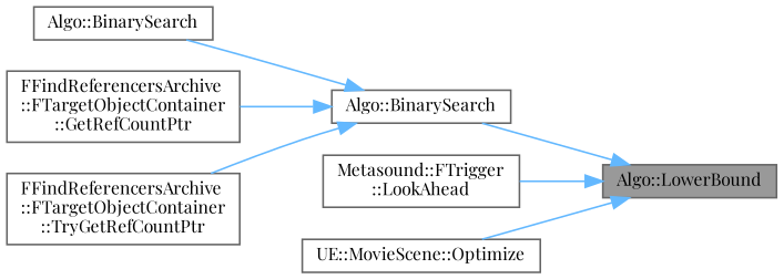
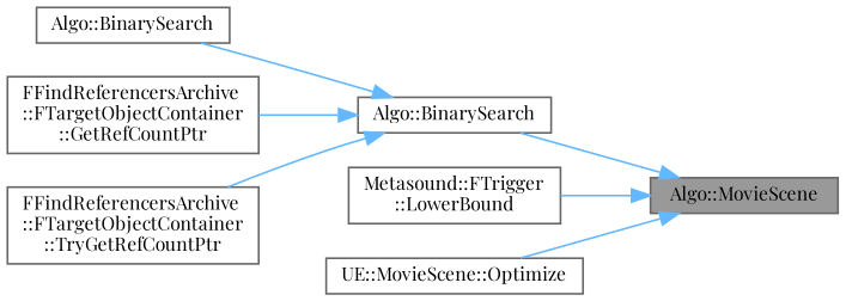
  digraph {
    fontname="Playfair Display"
    rankdir=RL
    node [color=grey40 fillcolor=white fontname="Playfair Display" fontsize=10 shape=box style=filled]
    edge [color=steelblue1 dir=back fontname="Playfair Display" fontsize=10 labelfontname=Helvetica labelfontsize=10 style=solid]
-   n1 [color=gray40 fillcolor=grey60 fontcolor=black height=0.2 label="Algo::LowerBound" width=0.4]
+   n1 [color=gray40 fillcolor=grey60 fontcolor=black height=0.2 label="Algo::MovieScene" width=0.4]
    n2 [height=0.2 label="Algo::BinarySearch" width=0.4]
-   n3 [height=0.2 label="Metasound::FTrigger\l::LookAhead" width=0.4]
+   n3 [height=0.2 label="Metasound::FTrigger\l::LowerBound" width=0.4]
    n4 [height=0.2 label="UE::MovieScene::Optimize" width=0.4]
    n5 [height=0.2 label="Algo::BinarySearch" width=0.4]
    n6 [height=0.2 label="FFindReferencersArchive\l::FTargetObjectContainer\l::GetRefCountPtr" width=0.4]
    n7 [height=0.2 label="FFindReferencersArchive\l::FTargetObjectContainer\l::TryGetRefCountPtr" width=0.4]
    n1 -> n2
    n1 -> n3
    n1 -> n4
    n2 -> n5
    n2 -> n6
    n2 -> n7
  }
